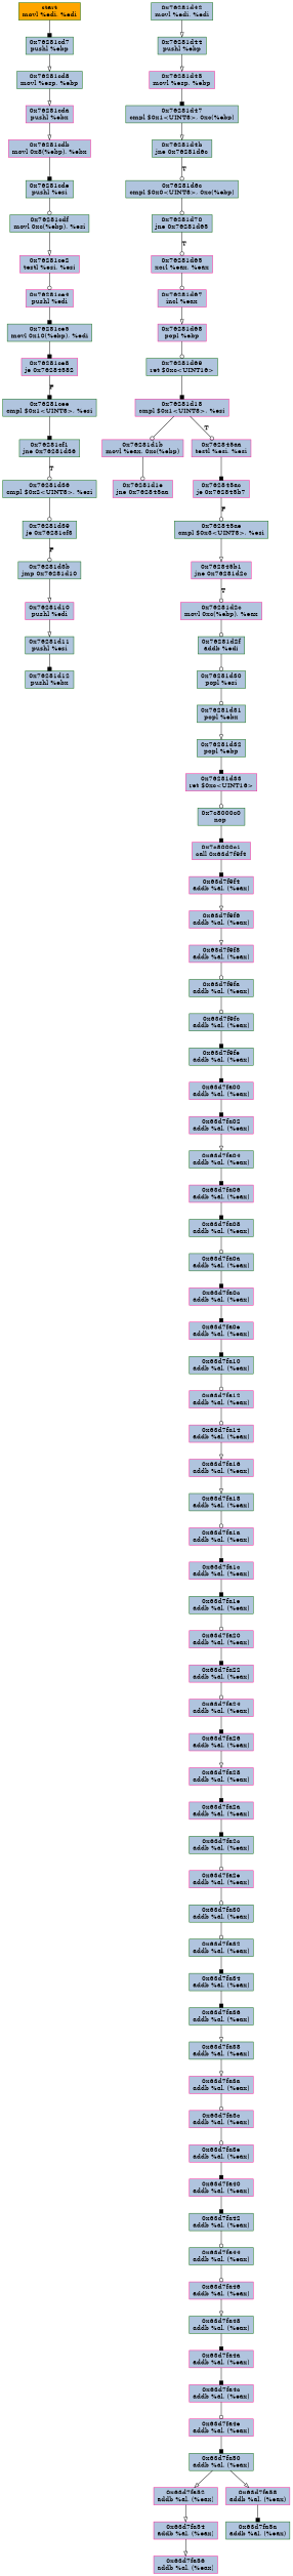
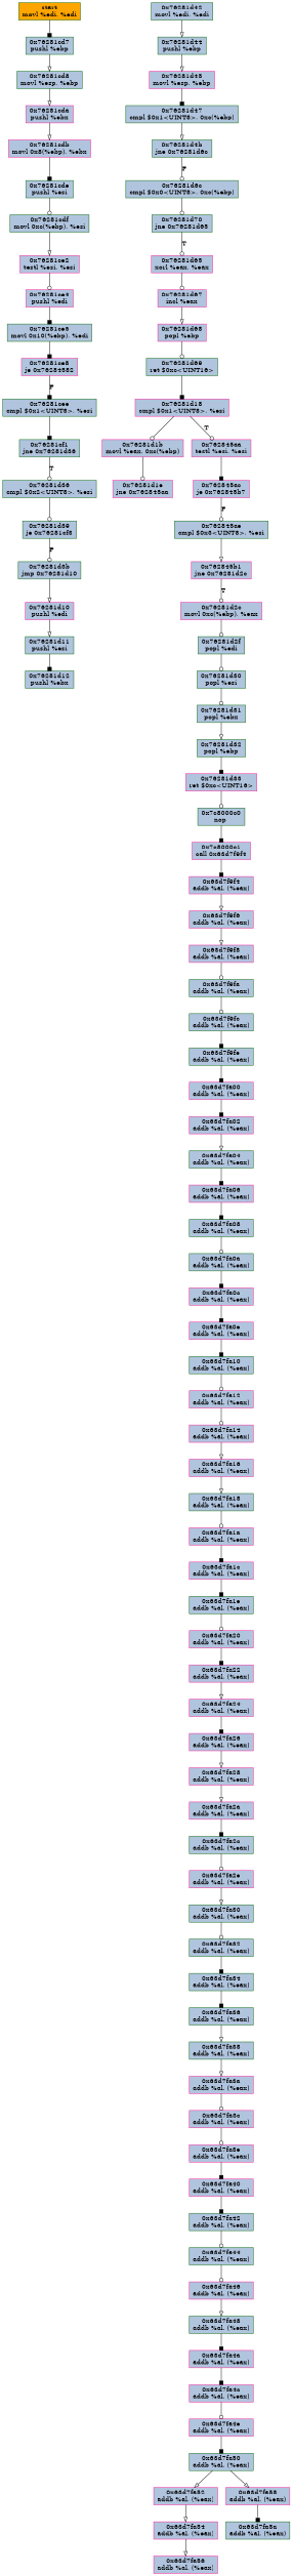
  digraph {
    node [color=deeppink fillcolor=lightsteelblue shape=rectangle style=filled]
    edge [arrowhead=odot color="#000000"]
    n1 [color=darkgreen fillcolor=orange label="start\nmovl %edi, %edi"]
    n2 [color=darkgreen label="0x76281cd7\npushl %ebp"]
    n3 [color=darkgreen label="0x76281cd8\nmovl %esp, %ebp"]
    n4 [label="0x76281cda\npushl %ebx"]
    n5 [label="0x76281cdb\nmovl 0x8(%ebp), %ebx"]
    n6 [color=darkgreen label="0x76281cde\npushl %esi"]
    n7 [color=darkgreen label="0x76281cdf\nmovl 0xc(%ebp), %esi"]
    n8 [label="0x76281ce2\ntestl %esi, %esi"]
    n9 [label="0x76281ce4\npushl %edi"]
    n10 [color=darkgreen label="0x76281ce5\nmovl 0x10(%ebp), %edi"]
    n11 [label="0x76281ce8\nje 0x76284582"]
    n12 [color=darkgreen label="0x76281cee\ncmpl $0x1<UINT8>, %esi"]
    n13 [color=darkgreen label="0x76281cf1\njne 0x76281d36"]
    n14 [color=darkgreen label="0x76281d36\ncmpl $0x2<UINT8>, %esi"]
    n15 [color=darkgreen label="0x76281d39\nje 0x76281cf3"]
    n16 [color=darkgreen label="0x76281d3b\njmp 0x76281d10"]
    n17 [label="0x76281d10\npushl %edi"]
    n18 [color=darkgreen label="0x76281d11\npushl %esi"]
    n19 [color=darkgreen label="0x76281d12\npushl %ebx"]
    n20 [color=darkgreen label="0x76281d42\nmovl %edi, %edi"]
    n21 [color=darkgreen label="0x76281d44\npushl %ebp"]
    n22 [label="0x76281d45\nmovl %esp, %ebp"]
    n23 [color=darkgreen label="0x76281d47\ncmpl $0x1<UINT8>, 0xc(%ebp)"]
    n24 [color=darkgreen label="0x76281d4b\njne 0x76281d6c"]
    n25 [color=darkgreen label="0x76281d6c\ncmpl $0x0<UINT8>, 0xc(%ebp)"]
    n26 [color=darkgreen label="0x76281d70\njne 0x76281d65"]
    n27 [label="0x76281d65\nxorl %eax, %eax"]
    n28 [label="0x76281d67\nincl %eax"]
    n29 [label="0x76281d68\npopl %ebp"]
    n30 [color=darkgreen label="0x76281d69\nret $0xc<UINT16>"]
    n31 [label="0x76281d18\ncmpl $0x1<UINT8>, %esi"]
    n32 [label="0x76281d1b\nmovl %eax, 0xc(%ebp)"]
    n33 [label="0x762845aa\ntestl %esi, %esi"]
    n34 [label="0x76281d1e\njne 0x762845aa"]
    n35 [label="0x762845ac\nje 0x762845b7"]
    n36 [color=darkgreen label="0x762845ae\ncmpl $0x3<UINT8>, %esi"]
    n37 [label="0x762845b1\njne 0x76281d2c"]
    n38 [label="0x76281d2c\nmovl 0xc(%ebp), %eax"]
-   n39 [color=darkgreen label="0x76281d2f\naddb %edi"]
+   n39 [color=darkgreen label="0x76281d2f\npopl %edi"]
    n40 [color=darkgreen label="0x76281d30\npopl %esi"]
    n41 [color=darkgreen label="0x76281d31\npopl %ebx"]
    n42 [color=darkgreen label="0x76281d32\npopl %ebp"]
    n43 [label="0x76281d33\nret $0xc<UINT16>"]
    n44 [color=darkgreen label="0x7c8000c0\nnop "]
    n45 [label="0x7c8000c1\ncall 0x63d7f9f4"]
    n46 [label="0x63d7f9f4\naddb %al, (%eax)"]
    n47 [label="0x63d7f9f6\naddb %al, (%eax)"]
    n48 [label="0x63d7f9f8\naddb %al, (%eax)"]
    n49 [color=darkgreen label="0x63d7f9fa\naddb %al, (%eax)"]
    n50 [color=darkgreen label="0x63d7f9fc\naddb %al, (%eax)"]
    n51 [color=darkgreen label="0x63d7f9fe\naddb %al, (%eax)"]
    n52 [label="0x63d7fa00\naddb %al, (%eax)"]
    n53 [label="0x63d7fa02\naddb %al, (%eax)"]
    n54 [color=darkgreen label="0x63d7fa04\naddb %al, (%eax)"]
    n55 [label="0x63d7fa06\naddb %al, (%eax)"]
    n56 [color=darkgreen label="0x63d7fa08\naddb %al, (%eax)"]
    n57 [color=darkgreen label="0x63d7fa0a\naddb %al, (%eax)"]
    n58 [label="0x63d7fa0c\naddb %al, (%eax)"]
    n59 [label="0x63d7fa0e\naddb %al, (%eax)"]
    n60 [color=darkgreen label="0x63d7fa10\naddb %al, (%eax)"]
    n61 [label="0x63d7fa12\naddb %al, (%eax)"]
    n62 [label="0x63d7fa14\naddb %al, (%eax)"]
    n63 [label="0x63d7fa16\naddb %al, (%eax)"]
    n64 [color=darkgreen label="0x63d7fa18\naddb %al, (%eax)"]
    n65 [label="0x63d7fa1a\naddb %al, (%eax)"]
    n66 [label="0x63d7fa1c\naddb %al, (%eax)"]
    n67 [color=darkgreen label="0x63d7fa1e\naddb %al, (%eax)"]
    n68 [label="0x63d7fa20\naddb %al, (%eax)"]
    n69 [label="0x63d7fa22\naddb %al, (%eax)"]
    n70 [label="0x63d7fa24\naddb %al, (%eax)"]
    n71 [label="0x63d7fa26\naddb %al, (%eax)"]
    n72 [label="0x63d7fa28\naddb %al, (%eax)"]
    n73 [label="0x63d7fa2a\naddb %al, (%eax)"]
    n74 [color=darkgreen label="0x63d7fa2c\naddb %al, (%eax)"]
    n75 [label="0x63d7fa2e\naddb %al, (%eax)"]
    n76 [color=darkgreen label="0x63d7fa30\naddb %al, (%eax)"]
    n77 [color=darkgreen label="0x63d7fa32\naddb %al, (%eax)"]
    n78 [color=darkgreen label="0x63d7fa34\naddb %al, (%eax)"]
    n79 [color=darkgreen label="0x63d7fa36\naddb %al, (%eax)"]
    n80 [color=darkgreen label="0x63d7fa38\naddb %al, (%eax)"]
    n81 [label="0x63d7fa3a\naddb %al, (%eax)"]
    n82 [label="0x63d7fa3c\naddb %al, (%eax)"]
    n83 [label="0x63d7fa3e\naddb %al, (%eax)"]
    n84 [label="0x63d7fa40\naddb %al, (%eax)"]
    n85 [color=darkgreen label="0x63d7fa42\naddb %al, (%eax)"]
    n86 [color=darkgreen label="0x63d7fa44\naddb %al, (%eax)"]
    n87 [label="0x63d7fa46\naddb %al, (%eax)"]
    n88 [color=darkgreen label="0x63d7fa48\naddb %al, (%eax)"]
    n89 [label="0x63d7fa4a\naddb %al, (%eax)"]
    n90 [label="0x63d7fa4c\naddb %al, (%eax)"]
    n91 [label="0x63d7fa4e\naddb %al, (%eax)"]
    n92 [color=darkgreen label="0x63d7fa50\naddb %al, (%eax)"]
    n93 [label="0x63d7fa52\naddb %al, (%eax)"]
    n94 [label="0x63d7fa58\naddb %al, (%eax)"]
    n95 [label="0x63d7fa54\naddb %al, (%eax)"]
    n96 [label="0x63d7fa56\naddb %al, (%eax)"]
    n97 [color=darkgreen label="0x63d7fa5a\naddb %al, (%eax)"]
    n1 -> n2 [arrowhead=box]
    n2 -> n3 [arrowhead=onormal]
    n3 -> n4 [arrowhead=onormal]
    n4 -> n5 [arrowhead=onormal]
    n5 -> n6 [arrowhead=box]
    n6 -> n7
    n7 -> n8 [arrowhead=onormal]
    n8 -> n9
    n9 -> n10 [arrowhead=box]
    n10 -> n11 [arrowhead=box]
    n11 -> n12 [arrowhead=box label=F]
    n12 -> n13 [arrowhead=box]
    n13 -> n14 [label=T]
    n14 -> n15
    n15 -> n16 [label=F]
    n16 -> n17 [arrowhead=onormal]
    n17 -> n18 [arrowhead=onormal]
    n18 -> n19 [arrowhead=box]
    n20 -> n21 [arrowhead=onormal]
    n21 -> n22 [arrowhead=onormal]
    n22 -> n23 [arrowhead=box]
    n23 -> n24 [arrowhead=onormal]
-   n24 -> n25 [label=T]
+   n24 -> n25 [label=F]
    n25 -> n26
    n26 -> n27 [label=T]
    n27 -> n28
    n28 -> n29 [arrowhead=onormal]
    n29 -> n30
    n30 -> n31 [arrowhead=box]
    n31 -> n32
    n31 -> n33 [label=T]
    n32 -> n34
    n33 -> n35 [arrowhead=box]
    n35 -> n36 [label=F]
    n36 -> n37 [arrowhead=onormal]
    n37 -> n38 [label=T]
    n38 -> n39
    n39 -> n40
    n40 -> n41
    n41 -> n42 [arrowhead=onormal]
    n42 -> n43 [arrowhead=box]
    n43 -> n44
    n44 -> n45 [arrowhead=box]
    n45 -> n46 [arrowhead=box]
    n46 -> n47 [arrowhead=onormal]
    n47 -> n48 [arrowhead=onormal]
    n48 -> n49
    n49 -> n50
    n50 -> n51 [arrowhead=box]
    n51 -> n52 [arrowhead=box]
    n52 -> n53 [arrowhead=box]
    n53 -> n54 [arrowhead=onormal]
    n54 -> n55 [arrowhead=box]
    n55 -> n56 [arrowhead=box]
    n56 -> n57
    n57 -> n58 [arrowhead=box]
    n58 -> n59 [arrowhead=box]
    n59 -> n60 [arrowhead=box]
    n60 -> n61
    n61 -> n62
    n62 -> n63 [arrowhead=onormal]
    n63 -> n64 [arrowhead=onormal]
    n64 -> n65
    n65 -> n66 [arrowhead=box]
    n66 -> n67 [arrowhead=box]
    n67 -> n68
    n68 -> n69 [arrowhead=box]
-   n69 -> n70
+   n69 -> n70 [arrowhead=onormal]
    n70 -> n71 [arrowhead=box]
    n71 -> n72 [arrowhead=onormal]
-   n72 -> n73 [arrowhead=box]
+   n72 -> n73 [arrowhead=onormal]
    n73 -> n74 [arrowhead=box]
    n74 -> n75
-   n75 -> n76
+   n75 -> n76 [arrowhead=onormal]
    n76 -> n77
    n77 -> n78 [arrowhead=box]
    n78 -> n79 [arrowhead=box]
    n79 -> n80 [arrowhead=onormal]
    n80 -> n81 [arrowhead=onormal]
    n81 -> n82
    n82 -> n83
    n83 -> n84 [arrowhead=box]
    n84 -> n85 [arrowhead=box]
    n85 -> n86
    n86 -> n87
    n87 -> n88 [arrowhead=onormal]
    n88 -> n89 [arrowhead=box]
    n89 -> n90 [arrowhead=box]
    n90 -> n91
    n91 -> n92 [arrowhead=box]
    n92 -> n93 [arrowhead=onormal]
    n92 -> n94 [arrowhead=onormal]
    n93 -> n95 [arrowhead=onormal]
    n94 -> n97 [arrowhead=box]
    n95 -> n96 [arrowhead=onormal]
  }
